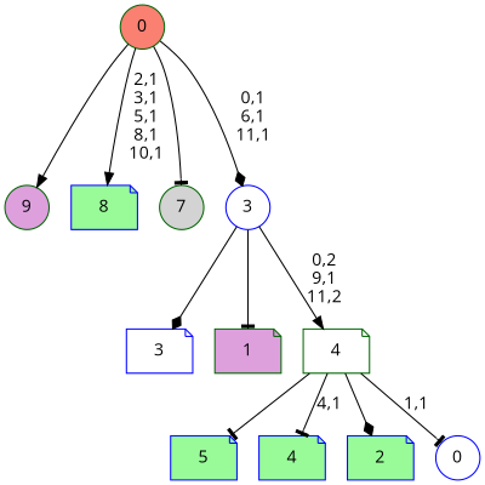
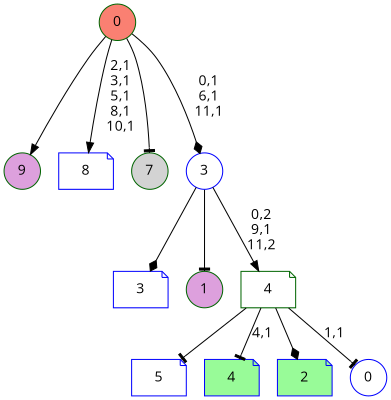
  digraph {
    fontname="Open Sans"
    node [color=blue fillcolor=white fontname="Open Sans" shape=note style=filled]
    edge [arrowhead=tee fontname="Open Sans"]
    n1 [color=darkgreen fillcolor=plum label=9 shape=circle]
-   n2 [fillcolor=palegreen label=8]
+   n2 [label=8]
    n3 [color=darkgreen fillcolor=lightgrey label=7 shape=circle]
-   n4 [fillcolor=palegreen label=5]
+   n4 [label=5]
    n5 [fillcolor=palegreen label=4]
    n6 [label=3]
    n7 [fillcolor=palegreen label=2]
-   n8 [color=darkgreen fillcolor=plum label=1]
+   n8 [color=darkgreen fillcolor=plum label=1 shape=circle]
    n9 [label=0 shape=circle]
    4 [color=darkgreen]
    3 [shape=circle]
    0 [color=darkgreen fillcolor=salmon shape=circle]
    4 -> n4
    4 -> n5 [label="4,1"]
    4 -> n7 [arrowhead=diamond]
    4 -> n9 [label="1,1"]
    3 -> n6 [arrowhead=diamond]
    3 -> n8
    3 -> 4 [arrowhead=normal label="0,2\n9,1\n11,2"]
    0 -> n1 [arrowhead=normal]
    0 -> n2 [arrowhead=normal label="2,1\n3,1\n5,1\n8,1\n10,1"]
    0 -> n3
    0 -> 3 [arrowhead=diamond label="0,1\n6,1\n11,1"]
  }
